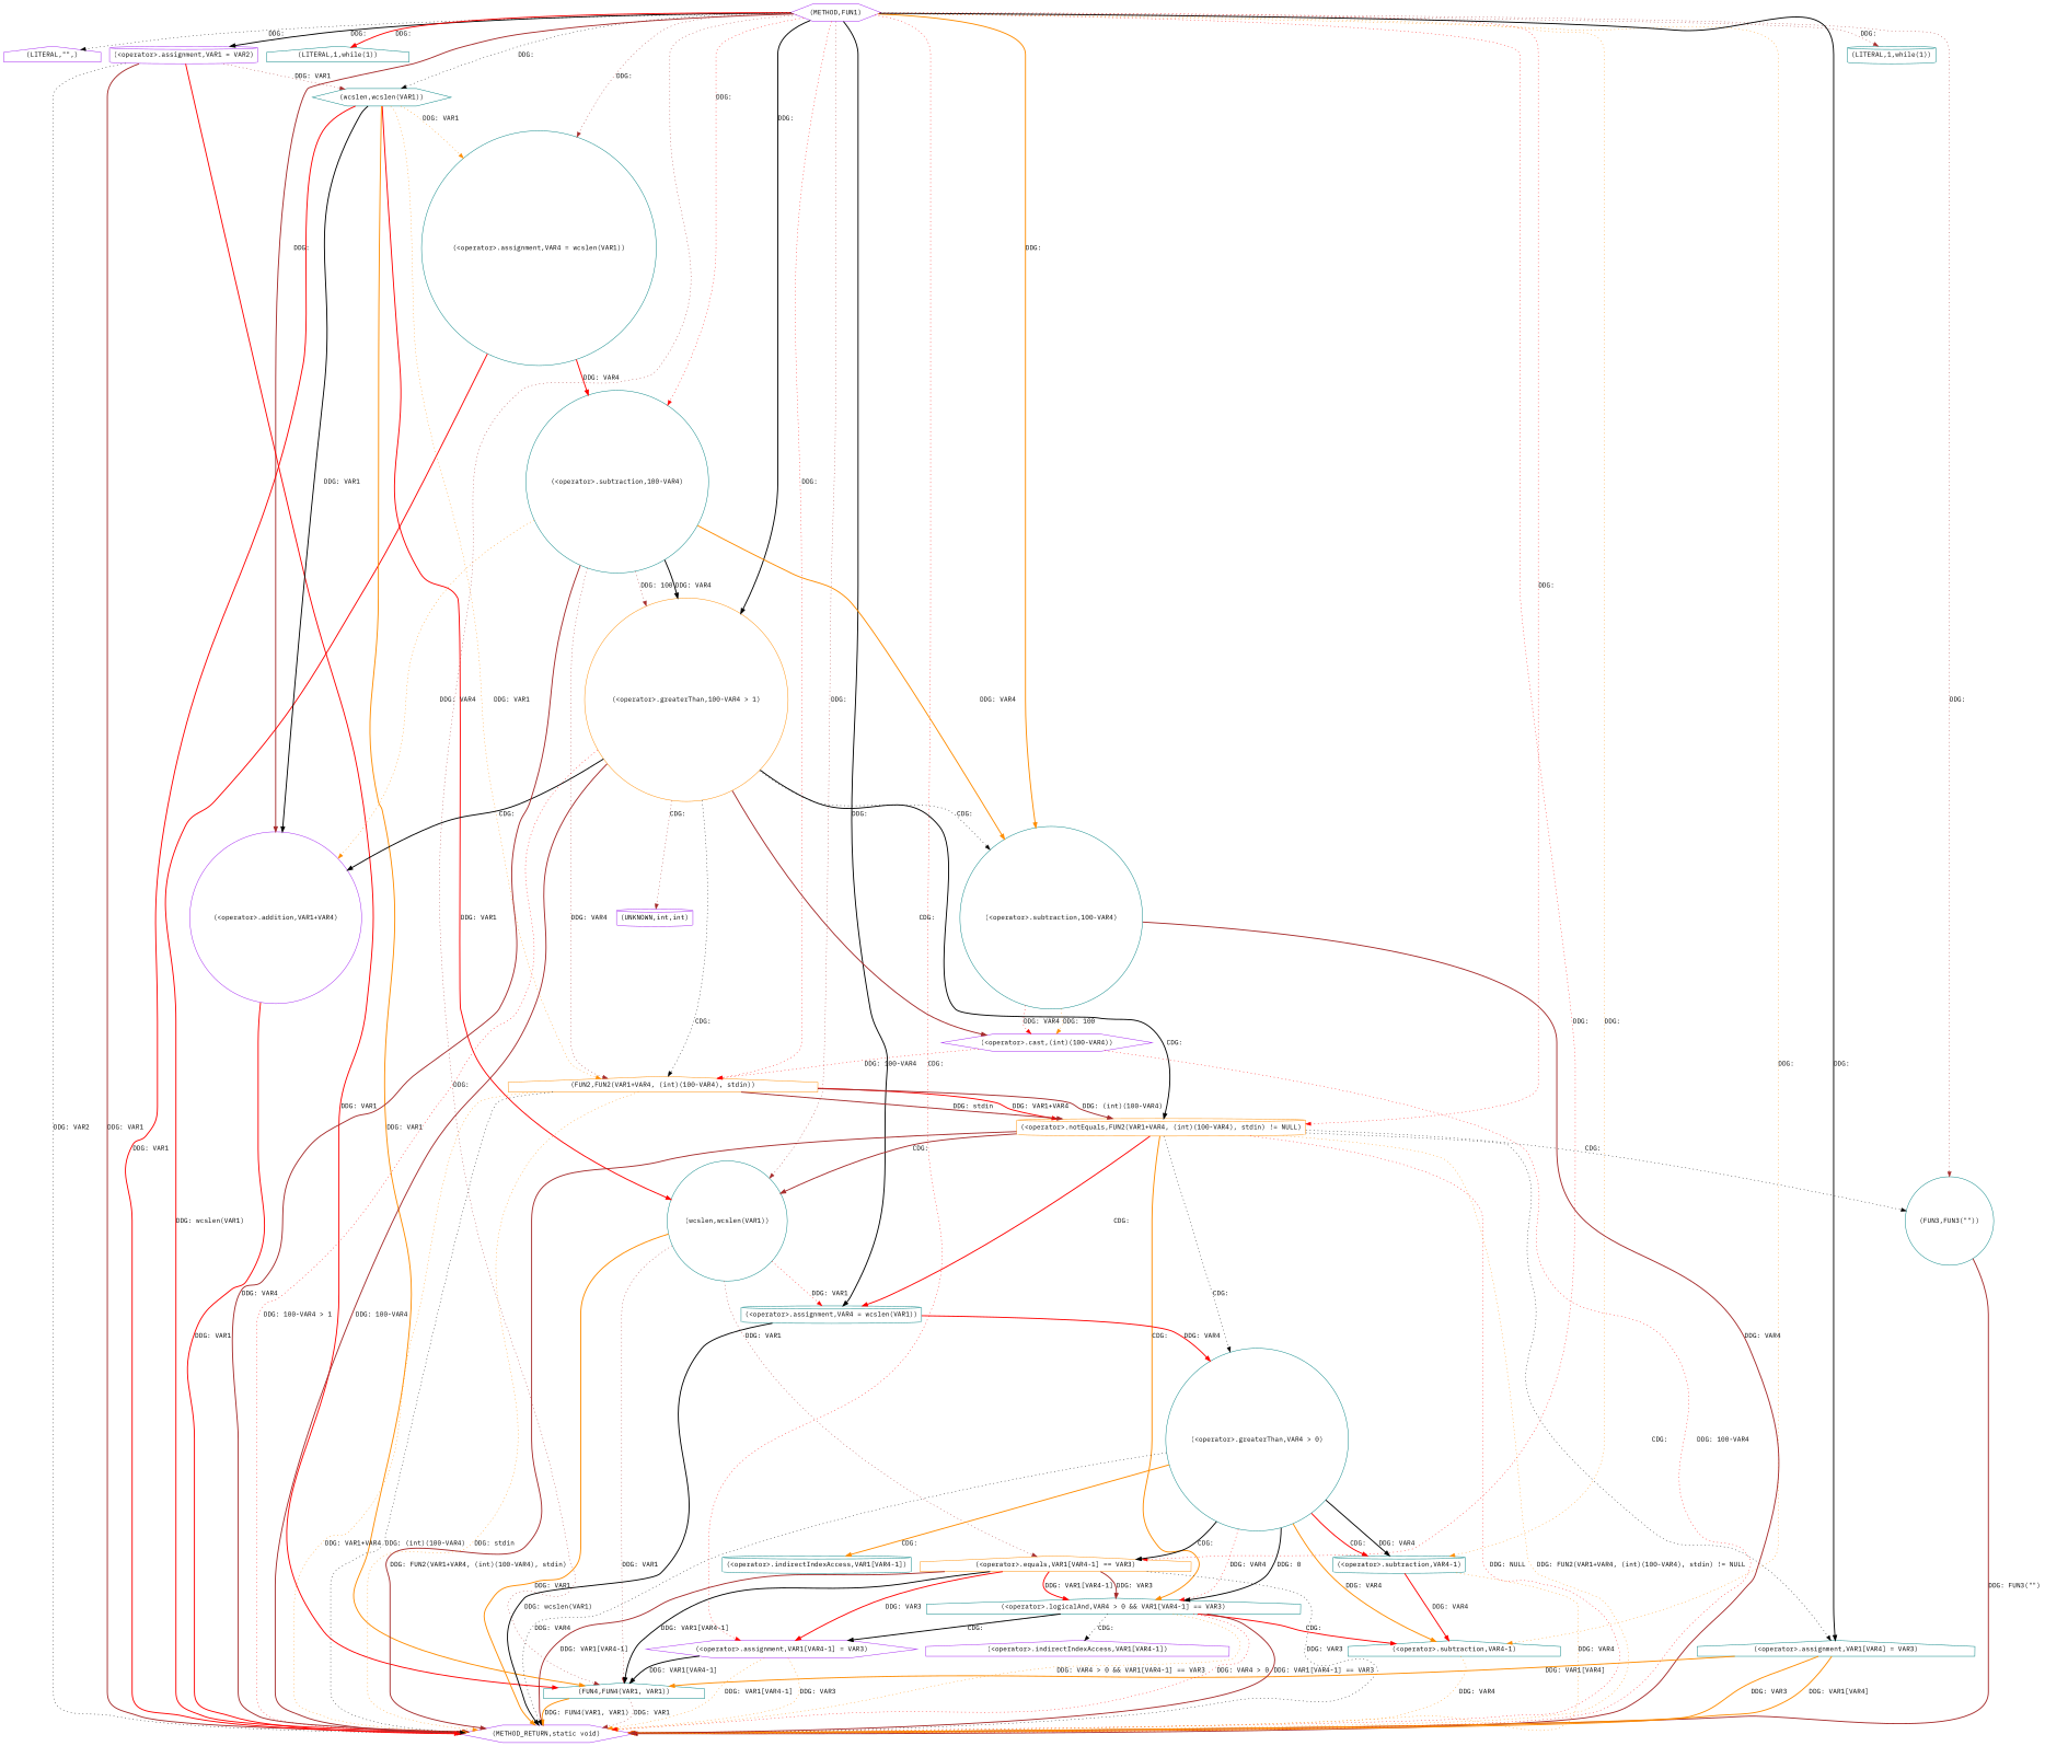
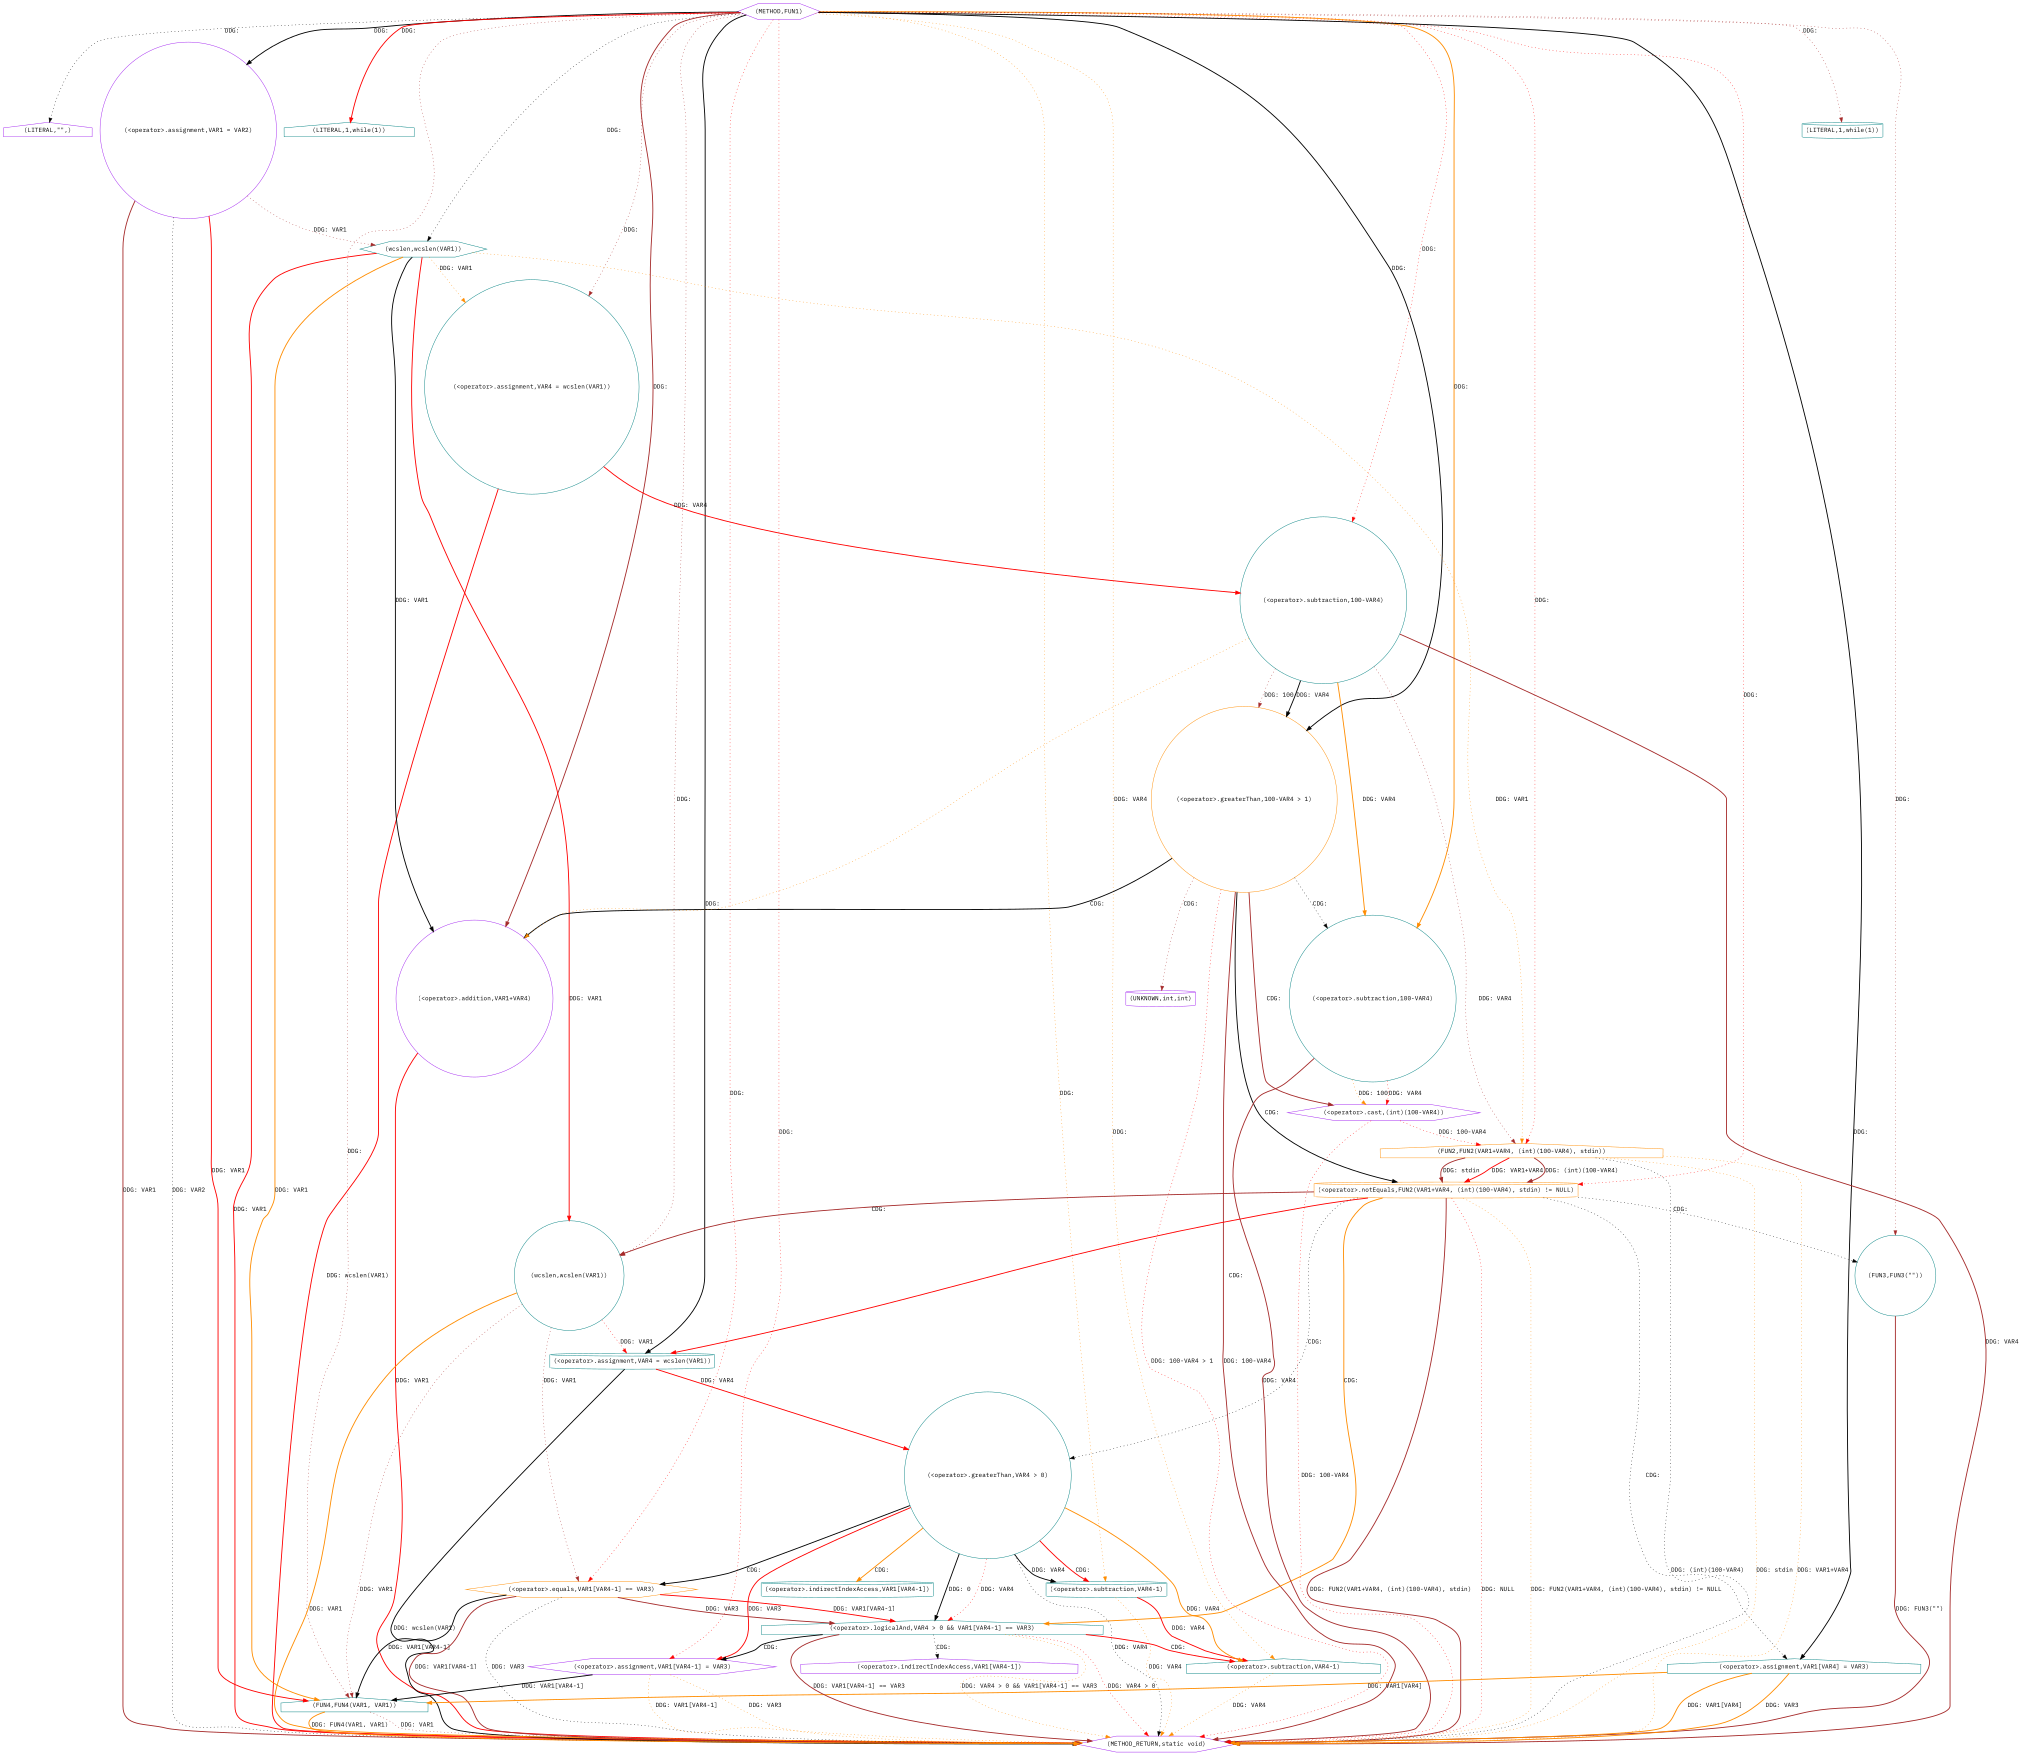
  digraph {
    fontname="IBM Plex Mono"
    node [color=teal fontname="IBM Plex Mono" shape=house]
    edge [color=red fontname="IBM Plex Mono" style=bold]
    n1 [color=purple label="(METHOD,FUN1)" shape=hexagon]
    n2 [color=purple label="(LITERAL,\"\",)"]
-   n3 [color=purple label="(<operator>.assignment,VAR1 = VAR2)" shape=cylinder]
+   n3 [color=purple label="(<operator>.assignment,VAR1 = VAR2)" shape=circle]
    n4 [label="(LITERAL,1,while(1))"]
    n5 [label="(<operator>.assignment,VAR4 = wcslen(VAR1))" shape=circle]
    n6 [label="(wcslen,wcslen(VAR1))" shape=hexagon]
    n7 [color=darkorange label="(<operator>.greaterThan,100-VAR4 > 1)" shape=circle]
    n8 [label="(<operator>.subtraction,100-VAR4)" shape=circle]
    n9 [color=darkorange label="(<operator>.notEquals,FUN2(VAR1+VAR4, (int)(100-VAR4), stdin) != NULL)" shape=cylinder]
    n10 [color=darkorange label="(FUN2,FUN2(VAR1+VAR4, (int)(100-VAR4), stdin))"]
    n11 [color=purple label="(<operator>.addition,VAR1+VAR4)" shape=circle]
    n12 [label="(<operator>.subtraction,100-VAR4)" shape=circle]
    n13 [label="(<operator>.assignment,VAR4 = wcslen(VAR1))" shape=cylinder]
    n14 [label="(wcslen,wcslen(VAR1))" shape=circle]
-   n15 [color=darkorange label="(<operator>.equals,VAR1[VAR4-1] == VAR3)"]
+   n15 [color=darkorange label="(<operator>.equals,VAR1[VAR4-1] == VAR3)" shape=hexagon]
    n16 [label="(<operator>.subtraction,VAR4-1)" shape=cylinder]
    n17 [color=purple label="(<operator>.assignment,VAR1[VAR4-1] = VAR3)" shape=hexagon]
    n18 [label="(<operator>.subtraction,VAR4-1)"]
    n19 [label="(FUN3,FUN3(\"\"))" shape=circle]
    n20 [label="(<operator>.assignment,VAR1[VAR4] = VAR3)"]
    n21 [label="(LITERAL,1,while(1))" shape=cylinder]
    n22 [label="(FUN4,FUN4(VAR1, VAR1))"]
    n23 [color=purple label="(METHOD_RETURN,static void)" shape=hexagon]
    n24 [color=purple label="(<operator>.cast,(int)(100-VAR4))" shape=hexagon]
    n25 [color=purple label="(UNKNOWN,int,int)" shape=cylinder]
    n26 [label="(<operator>.greaterThan,VAR4 > 0)" shape=circle]
    n27 [label="(<operator>.logicalAnd,VAR4 > 0 && VAR1[VAR4-1] == VAR3)"]
    n28 [label="(<operator>.indirectIndexAccess,VAR1[VAR4-1])" shape=cylinder]
    n29 [color=purple label="(<operator>.indirectIndexAccess,VAR1[VAR4-1])"]
    n1 -> n2 [color=black label="DDG: " style=dotted]
    n1 -> n3 [color=black label="DDG: "]
    n1 -> n4 [label="DDG: "]
    n1 -> n5 [color=brown label="DDG: " style=dotted]
    n1 -> n6 [color=black label="DDG: " style=dotted]
    n1 -> n7 [color=black label="DDG: "]
    n1 -> n8 [label="DDG: " style=dotted]
    n1 -> n9 [label="DDG: " style=dotted]
    n1 -> n10 [label="DDG: " style=dotted]
    n1 -> n11 [color=brown label="DDG: "]
    n1 -> n12 [color=darkorange label="DDG: "]
    n1 -> n13 [color=black label="DDG: "]
    n1 -> n14 [color=brown label="DDG: " style=dotted]
    n1 -> n15 [label="DDG: " style=dotted]
    n1 -> n16 [color=darkorange label="DDG: " style=dotted]
-   n1 -> n17 [label="CDG: " style=dotted]
+   n1 -> n17 [label="DDG: " style=dotted]
    n1 -> n18 [color=darkorange label="DDG: " style=dotted]
    n1 -> n19 [color=brown label="DDG: " style=dotted]
    n1 -> n20 [color=black label="DDG: "]
    n1 -> n21 [color=brown label="DDG: " style=dotted]
    n1 -> n22 [color=brown label="DDG: " style=dotted]
    n3 -> n6 [color=brown label="DDG: VAR1" style=dotted]
    n3 -> n22 [label="DDG: VAR1"]
    n3 -> n23 [color=brown label="DDG: VAR1"]
    n3 -> n23 [color=black label="DDG: VAR2" style=dotted]
    n5 -> n8 [label="DDG: VAR4"]
    n5 -> n23 [label="DDG: wcslen(VAR1)"]
    n6 -> n5 [color=darkorange label="DDG: VAR1" style=dotted]
    n6 -> n10 [color=darkorange label="DDG: VAR1" style=dotted]
    n6 -> n11 [color=black label="DDG: VAR1"]
    n6 -> n14 [label="DDG: VAR1"]
    n6 -> n22 [color=darkorange label="DDG: VAR1"]
    n6 -> n23 [label="DDG: VAR1"]
    n7 -> n9 [color=black label="CDG: "]
-   n7 -> n10 [color=black label="CDG: " style=dotted]
    n7 -> n11 [color=black label="CDG: "]
    n7 -> n12 [color=black label="CDG: " style=dotted]
    n7 -> n23 [label="DDG: 100-VAR4 > 1" style=dotted]
    n7 -> n23 [color=brown label="DDG: 100-VAR4"]
    n7 -> n24 [color=brown label="CDG: "]
    n7 -> n25 [color=brown label="CDG: " style=dotted]
    n8 -> n7 [color=brown label="DDG: 100" style=dotted]
    n8 -> n7 [color=black label="DDG: VAR4"]
    n8 -> n10 [color=brown label="DDG: VAR4" style=dotted]
    n8 -> n11 [color=darkorange label="DDG: VAR4" style=dotted]
    n8 -> n12 [color=darkorange label="DDG: VAR4"]
    n8 -> n23 [color=brown label="DDG: VAR4"]
    n9 -> n13 [label="CDG: "]
    n9 -> n14 [color=brown label="CDG: "]
    n9 -> n19 [color=black label="CDG: " style=dotted]
    n9 -> n20 [color=black label="CDG: " style=dotted]
    n9 -> n23 [color=brown label="DDG: FUN2(VAR1+VAR4, (int)(100-VAR4), stdin)"]
    n9 -> n23 [label="DDG: NULL" style=dotted]
    n9 -> n23 [color=darkorange label="DDG: FUN2(VAR1+VAR4, (int)(100-VAR4), stdin) != NULL" style=dotted]
    n9 -> n26 [color=black label="CDG: " style=dotted]
    n9 -> n27 [color=darkorange label="CDG: "]
    n10 -> n9 [label="DDG: VAR1+VAR4"]
    n10 -> n9 [color=brown label="DDG: (int)(100-VAR4)"]
    n10 -> n9 [color=brown label="DDG: stdin"]
    n10 -> n23 [color=darkorange label="DDG: VAR1+VAR4" style=dotted]
    n10 -> n23 [color=black label="DDG: (int)(100-VAR4)" style=dotted]
    n10 -> n23 [color=darkorange label="DDG: stdin" style=dotted]
    n11 -> n23 [label="DDG: VAR1"]
    n12 -> n23 [color=brown label="DDG: VAR4"]
    n12 -> n24 [color=darkorange label="DDG: 100" style=dotted]
    n12 -> n24 [label="DDG: VAR4" style=dotted]
    n13 -> n23 [color=black label="DDG: wcslen(VAR1)"]
    n13 -> n26 [label="DDG: VAR4"]
    n14 -> n13 [label="DDG: VAR1" style=dotted]
    n14 -> n15 [color=brown label="DDG: VAR1" style=dotted]
    n14 -> n22 [color=brown label="DDG: VAR1" style=dotted]
    n14 -> n23 [color=darkorange label="DDG: VAR1"]
-   n15 -> n17 [label="DDG: VAR3"]
+   n26 -> n17 [label="DDG: VAR3"]
    n15 -> n22 [color=black label="DDG: VAR1[VAR4-1]"]
    n15 -> n23 [color=brown label="DDG: VAR1[VAR4-1]"]
    n15 -> n23 [color=black label="DDG: VAR3" style=dotted]
    n15 -> n27 [label="DDG: VAR1[VAR4-1]"]
    n15 -> n27 [color=brown label="DDG: VAR3"]
    n16 -> n18 [label="DDG: VAR4"]
    n16 -> n23 [color=darkorange label="DDG: VAR4" style=dotted]
    n17 -> n22 [color=black label="DDG: VAR1[VAR4-1]"]
    n17 -> n23 [color=darkorange label="DDG: VAR3" style=dotted]
    n17 -> n23 [color=darkorange label="DDG: VAR1[VAR4-1]" style=dotted]
    n18 -> n23 [color=darkorange label="DDG: VAR4" style=dotted]
    n19 -> n23 [color=brown label="DDG: FUN3(\"\")"]
    n20 -> n22 [color=darkorange label="DDG: VAR1[VAR4]"]
    n20 -> n23 [color=darkorange label="DDG: VAR3"]
    n20 -> n23 [color=darkorange label="DDG: VAR1[VAR4]"]
    n22 -> n23 [color=brown label="DDG: VAR1" style=dotted]
    n22 -> n23 [color=darkorange label="DDG: FUN4(VAR1, VAR1)"]
    n24 -> n10 [label="DDG: 100-VAR4" style=dotted]
    n24 -> n23 [label="DDG: 100-VAR4" style=dotted]
    n26 -> n15 [color=black label="CDG: "]
    n26 -> n16 [color=black label="DDG: VAR4"]
    n26 -> n16 [label="CDG: "]
    n26 -> n18 [color=darkorange label="DDG: VAR4"]
    n26 -> n23 [color=black label="DDG: VAR4" style=dotted]
    n26 -> n27 [label="DDG: VAR4" style=dotted]
    n26 -> n27 [color=black label="DDG: 0"]
    n26 -> n28 [color=darkorange label="CDG: "]
    n27 -> n17 [color=black label="CDG: "]
    n27 -> n18 [label="CDG: "]
    n27 -> n23 [color=darkorange label="DDG: VAR4 > 0 && VAR1[VAR4-1] == VAR3" style=dotted]
    n27 -> n23 [label="DDG: VAR4 > 0" style=dotted]
    n27 -> n23 [color=brown label="DDG: VAR1[VAR4-1] == VAR3"]
    n27 -> n29 [color=black label="CDG: " style=dotted]
  }
